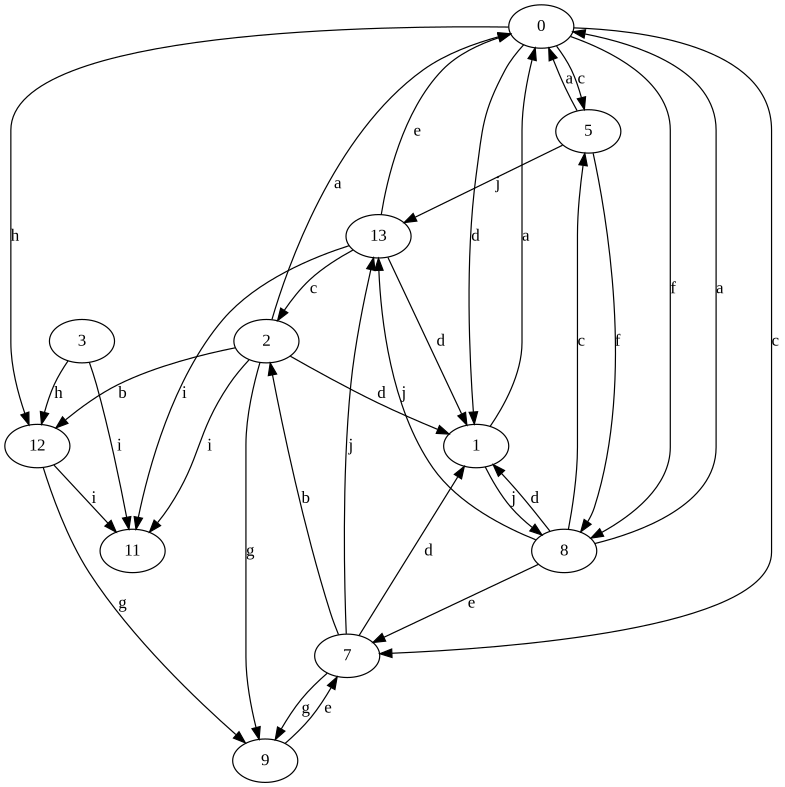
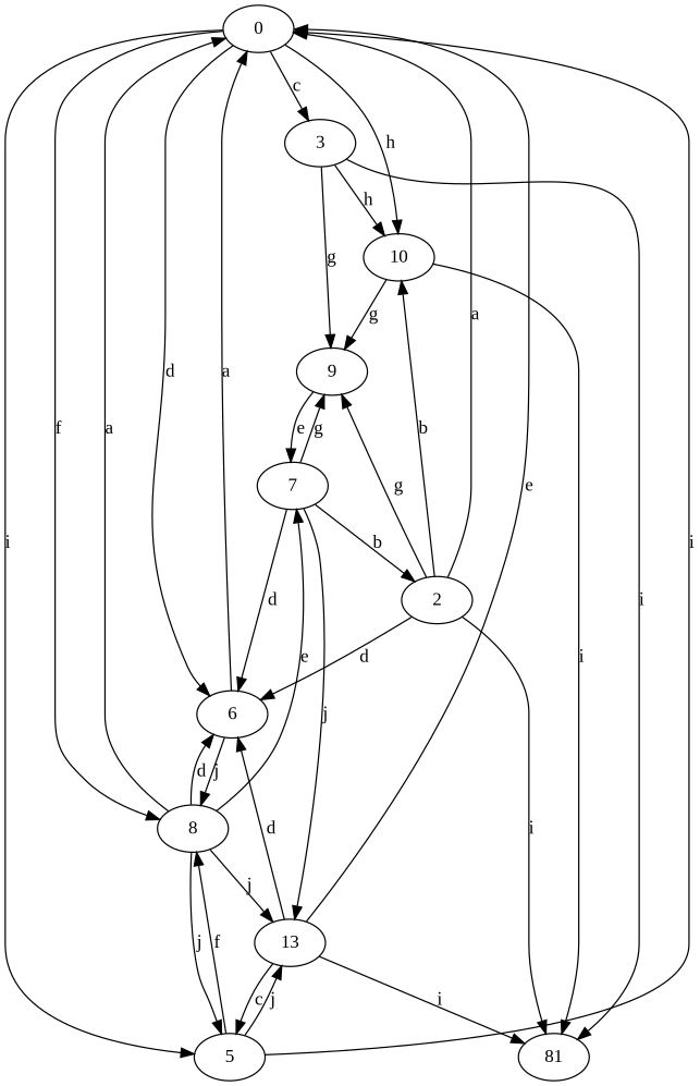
  strict digraph {
    fontname="Liberation Serif"
    node [fontname="Liberation Serif"]
    edge [fontname="Liberation Serif"]
    0
    3
    5
-   6 [label=1]
+   6
    8
-   10 [label=12]
+   10
    9
-   11
+   11 [label=81]
    13
    7
    2
-   0 -> 7 [label=c]
-   0 -> 5 [label=c]
+   0 -> 3 [label=c]
+   0 -> 5 [label=i]
    0 -> 6 [label=d]
    0 -> 8 [label=f]
    0 -> 10 [label=h]
    3 -> 10 [label=h]
+   3 -> 9 [label=g]
    3 -> 11 [label=i]
-   5 -> 0 [label=a]
+   5 -> 0 [label=i]
    5 -> 8 [label=f]
    5 -> 13 [label=j]
    6 -> 0 [label=a]
    6 -> 8 [label=j]
    8 -> 0 [label=a]
-   8 -> 5 [label=c]
+   8 -> 5 [label=j]
    8 -> 6 [label=d]
    8 -> 13 [label=j]
    8 -> 7 [label=e]
    10 -> 9 [label=g]
    10 -> 11 [label=i]
    9 -> 7 [label=e]
    13 -> 0 [label=e]
-   13 -> 2 [label=c]
+   13 -> 5 [label=c]
    13 -> 6 [label=d]
    13 -> 11 [label=i]
    7 -> 6 [label=d]
    7 -> 9 [label=g]
    7 -> 13 [label=j]
    7 -> 2 [label=b]
    2 -> 0 [label=a]
    2 -> 6 [label=d]
    2 -> 10 [label=b]
    2 -> 9 [label=g]
    2 -> 11 [label=i]
  }
